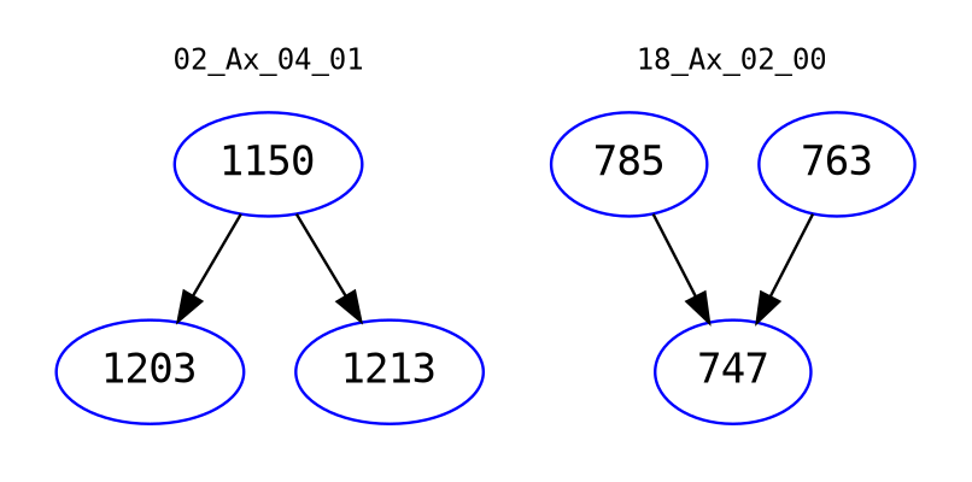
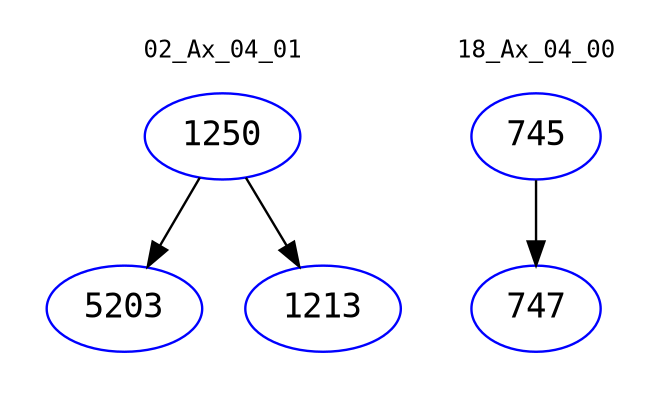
  digraph {
    fontname="DejaVu Sans Mono"
    node [color=blue fontname="DejaVu Sans Mono"]
    edge [color=black fontname="DejaVu Sans Mono"]
-   n1 [label=1203]
-   n2 [label=1150]
+   n1 [label=5203]
+   n2 [label=1250]
    n3 [label=1213]
-   n4 [label=763]
    n5 [label=747]
-   n6 [label=785]
+   n6 [label=745]
    subgraph cluster_1 {
      color=white
      fontsize=10
      label="02_Ax_04_01"
      n1
      n2
      n3
    }
    subgraph cluster_2 {
      color=white
      fontsize=10
-     label="18_Ax_02_00"
-     n4
+     label="18_Ax_04_00"
      n5
      n6
    }
    n2 -> n1
    n2 -> n3
-   n4 -> n5
    n6 -> n5
  }
